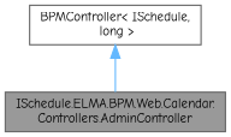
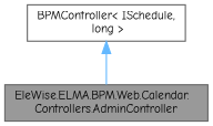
  digraph {
    fontname="Comic Neue"
    node [color=gray40 fontname="Comic Neue" fontsize=10 shape=box style=filled]
-   n1 [fillcolor=grey60 fontcolor=black height=0.2 label="ISchedule.ELMA.BPM.Web.Calendar.\lControllers.AdminController" width=0.4]
+   n1 [fillcolor=grey60 fontcolor=black height=0.2 label="EleWise.ELMA.BPM.Web.Calendar.\lControllers.AdminController" width=0.4]
    n2 [fillcolor=white height=0.2 label="BPMController\< ISchedule,\l long \>" width=0.4]
    n2 -> n1 [color=steelblue1 dir=back fontname="Comic Neue" fontsize=10 labelfontname=Helvetica labelfontsize=10 style=solid]
  }
